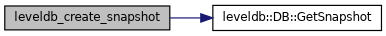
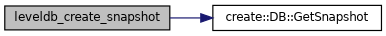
  digraph {
    rankdir=LR
    node [color=black fontname=Helvetica fontsize=10 shape=record style=filled]
    n1 [fillcolor=grey75 fontcolor=black height=0.2 label=leveldb_create_snapshot width=0.4]
-   n2 [fillcolor=white height=0.2 label="leveldb::DB::GetSnapshot" width=0.4]
+   n2 [fillcolor=white height=0.2 label="create::DB::GetSnapshot" width=0.4]
    n1 -> n2 [color=midnightblue fontname=Helvetica fontsize=10 labelfontname=Helvetica labelfontsize=10 style=solid]
  }
